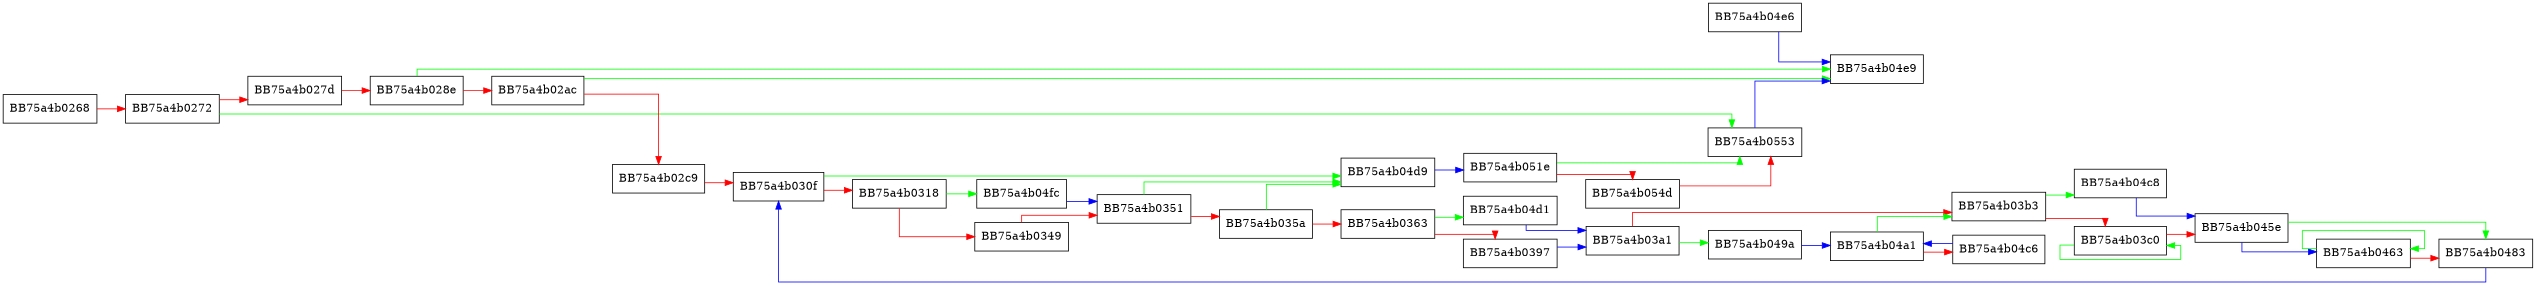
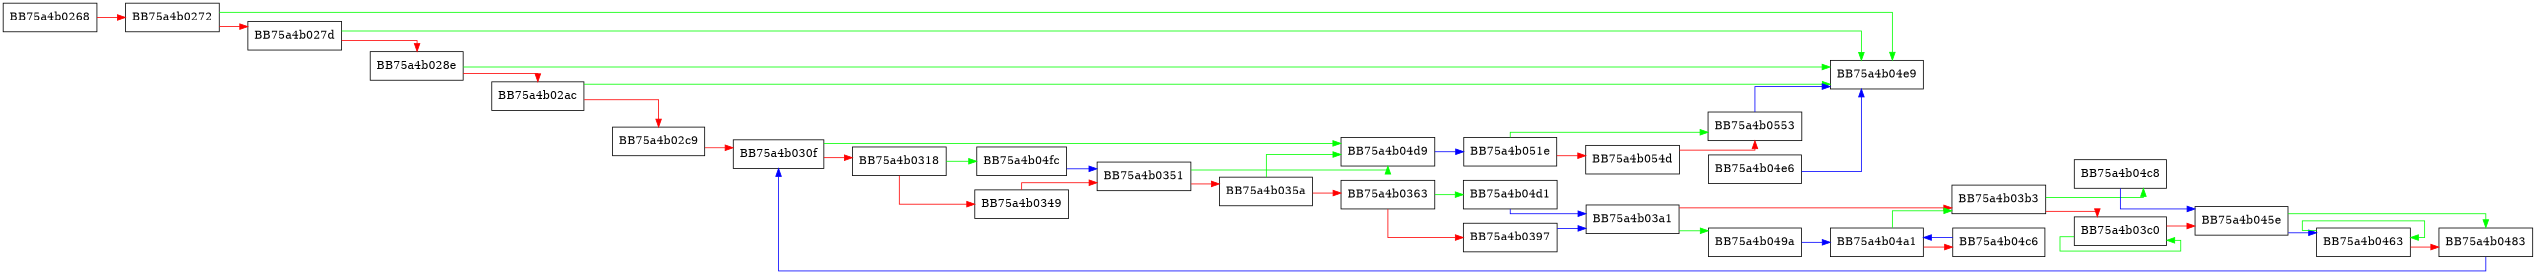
  digraph {
    rankdir=LR
    splines=ortho
    node [shape=box]
    edge [color=red]
    BB75a4b0268
    BB75a4b0272
    BB75a4b04e6
    BB75a4b04e9
    BB75a4b027d
    BB75a4b028e
    BB75a4b02ac
    BB75a4b02c9
    BB75a4b030f
    BB75a4b04d9
    BB75a4b0318
    BB75a4b051e
    BB75a4b04fc
    BB75a4b0349
    BB75a4b0553
    BB75a4b054d
    BB75a4b0351
    BB75a4b035a
    BB75a4b0363
    BB75a4b04d1
    BB75a4b0397
    BB75a4b03a1
    BB75a4b049a
    BB75a4b03b3
    BB75a4b04a1
    BB75a4b04c8
    BB75a4b03c0
    BB75a4b04c6
    BB75a4b045e
    BB75a4b0483
    BB75a4b0463
    BB75a4b0268 -> BB75a4b0272
-   BB75a4b0272 -> BB75a4b0553 [color=green]
+   BB75a4b0272 -> BB75a4b04e9 [color=green]
    BB75a4b0272 -> BB75a4b027d
    BB75a4b04e6 -> BB75a4b04e9 [color=blue]
+   BB75a4b027d -> BB75a4b04e9 [color=green]
    BB75a4b027d -> BB75a4b028e
    BB75a4b028e -> BB75a4b04e9 [color=green]
    BB75a4b028e -> BB75a4b02ac
    BB75a4b02ac -> BB75a4b04e9 [color=green]
    BB75a4b02ac -> BB75a4b02c9
    BB75a4b02c9 -> BB75a4b030f
    BB75a4b030f -> BB75a4b04d9 [color=green]
    BB75a4b030f -> BB75a4b0318
    BB75a4b04d9 -> BB75a4b051e [color=blue]
    BB75a4b0318 -> BB75a4b04fc [color=green]
    BB75a4b0318 -> BB75a4b0349
    BB75a4b051e -> BB75a4b0553 [color=green]
    BB75a4b051e -> BB75a4b054d
    BB75a4b04fc -> BB75a4b0351 [color=blue]
    BB75a4b0349 -> BB75a4b0351
    BB75a4b0553 -> BB75a4b04e9 [color=blue]
    BB75a4b054d -> BB75a4b0553
    BB75a4b0351 -> BB75a4b04d9 [color=green]
    BB75a4b0351 -> BB75a4b035a
    BB75a4b035a -> BB75a4b04d9 [color=green]
    BB75a4b035a -> BB75a4b0363
    BB75a4b0363 -> BB75a4b04d1 [color=green]
    BB75a4b0363 -> BB75a4b0397
    BB75a4b04d1 -> BB75a4b03a1 [color=blue]
    BB75a4b0397 -> BB75a4b03a1 [color=blue]
    BB75a4b03a1 -> BB75a4b049a [color=green]
    BB75a4b03a1 -> BB75a4b03b3
    BB75a4b049a -> BB75a4b04a1 [color=blue]
    BB75a4b03b3 -> BB75a4b04c8 [color=green]
    BB75a4b03b3 -> BB75a4b03c0
    BB75a4b04a1 -> BB75a4b03b3 [color=green]
    BB75a4b04a1 -> BB75a4b04c6
    BB75a4b04c8 -> BB75a4b045e [color=blue]
    BB75a4b03c0 -> BB75a4b03c0 [color=green]
    BB75a4b03c0 -> BB75a4b045e
    BB75a4b04c6 -> BB75a4b04a1 [color=blue]
    BB75a4b045e -> BB75a4b0483 [color=green]
    BB75a4b045e -> BB75a4b0463 [color=blue]
    BB75a4b0483 -> BB75a4b030f [color=blue]
    BB75a4b0463 -> BB75a4b0483
    BB75a4b0463 -> BB75a4b0463 [color=green]
  }
